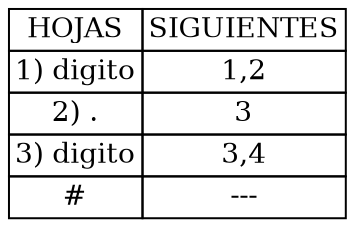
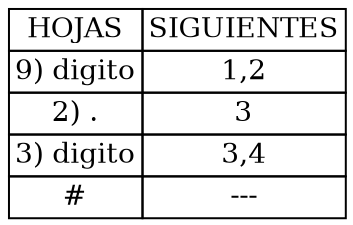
  digraph {
    nodesep=0.5
    ranksep=2
    rankdir=LR
-   n1 [label=< <table border="0" cellborder="1" cellspacing="0"> <tr> <td>HOJAS</td> <td>SIGUIENTES</td> </tr> <tr> <td>1) digito</td> <td>1,2</td> </tr> <tr> <td>2) .</td> <td>3</td> </tr> <tr> <td>3) digito</td> <td>3,4</td> </tr> <tr> <td>#</td> <td>---</td> </tr> </table>> shape=plain]
+   n1 [label=< <table border="0" cellborder="1" cellspacing="0"> <tr> <td>HOJAS</td> <td>SIGUIENTES</td> </tr> <tr> <td>9) digito</td> <td>1,2</td> </tr> <tr> <td>2) .</td> <td>3</td> </tr> <tr> <td>3) digito</td> <td>3,4</td> </tr> <tr> <td>#</td> <td>---</td> </tr> </table>> shape=plain]
  }
